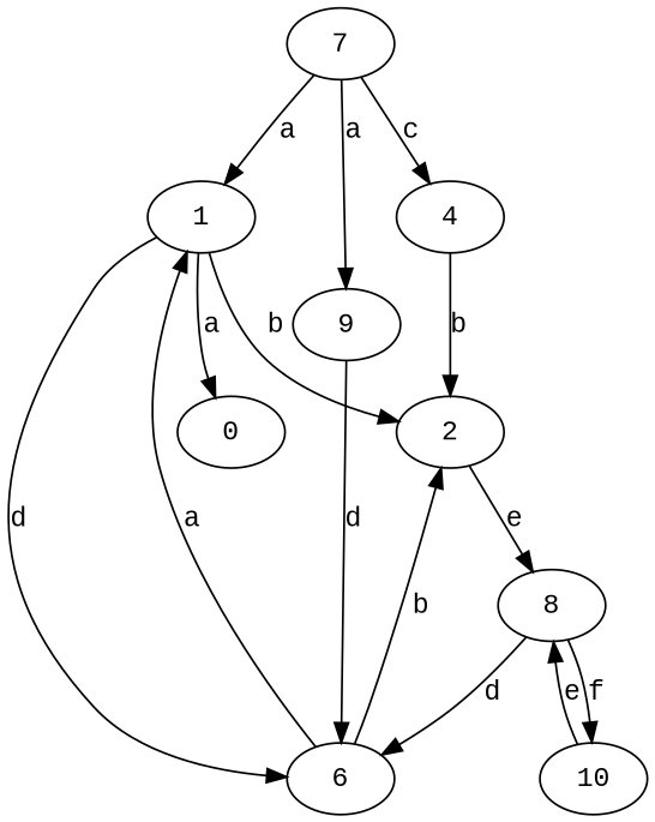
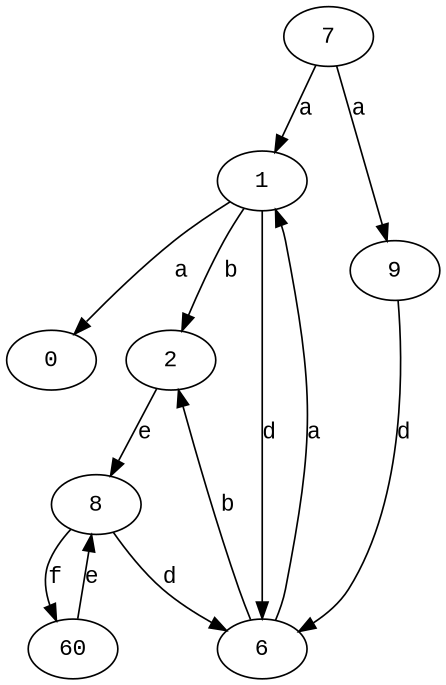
  strict digraph {
    fontname="Liberation Mono"
    node [fontname="Liberation Mono"]
    edge [fontname="Liberation Mono"]
    1
    0
    2
    6
    8
    7
-   4
    9
-   10
+   10 [label=60]
    1 -> 0 [label=a]
    1 -> 2 [label=b]
    1 -> 6 [label=d]
    2 -> 8 [label=e]
    6 -> 1 [label=a]
    6 -> 2 [label=b]
    8 -> 6 [label=d]
    8 -> 10 [label=f]
    7 -> 1 [label=a]
-   7 -> 4 [label=c]
    7 -> 9 [label=a]
-   4 -> 2 [label=b]
    9 -> 6 [label=d]
    10 -> 8 [label=e]
  }
